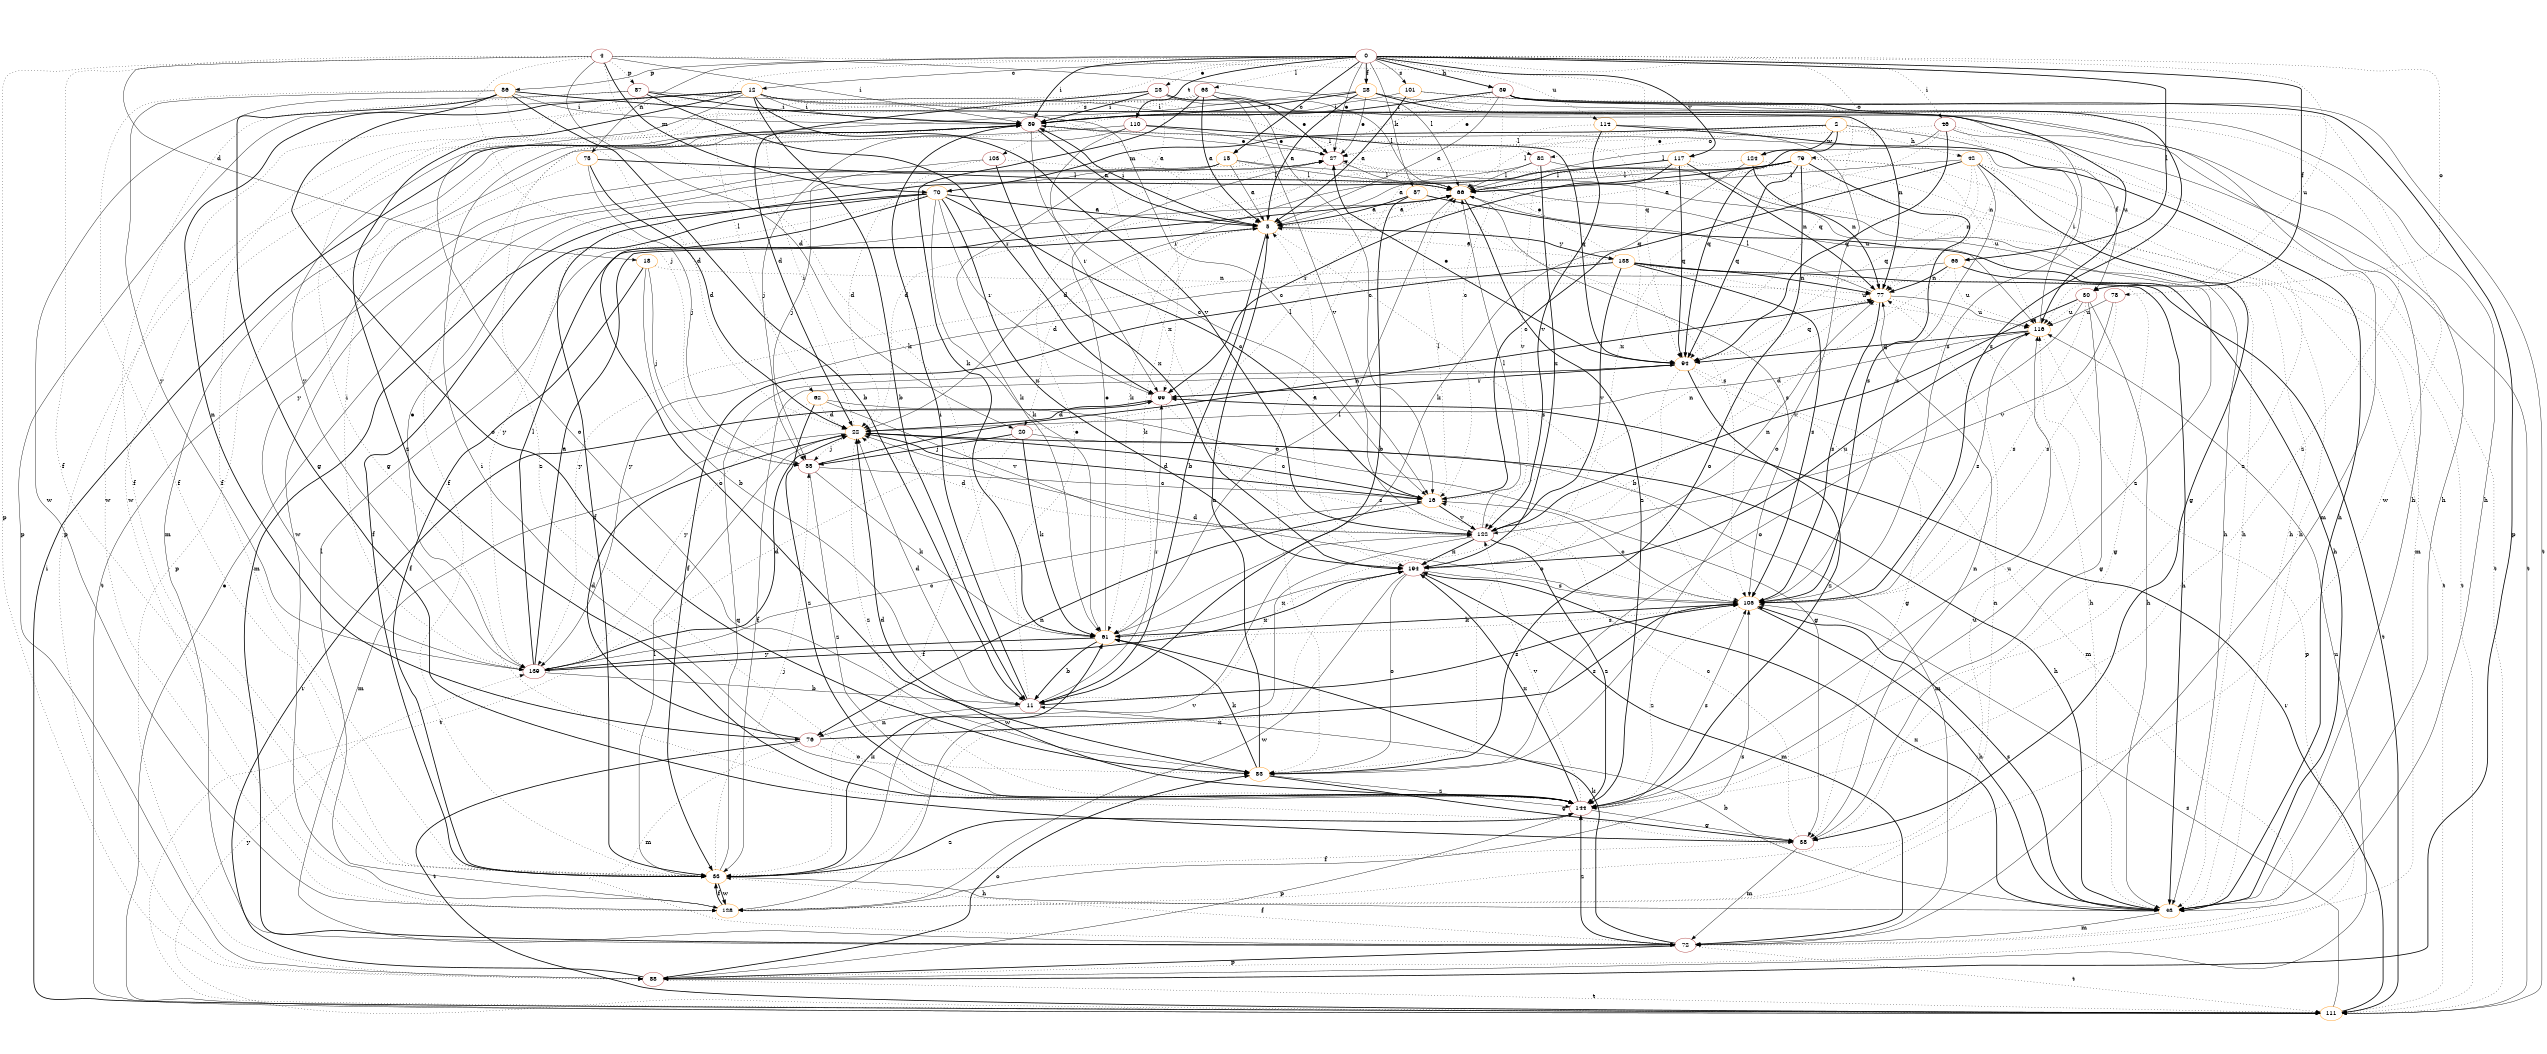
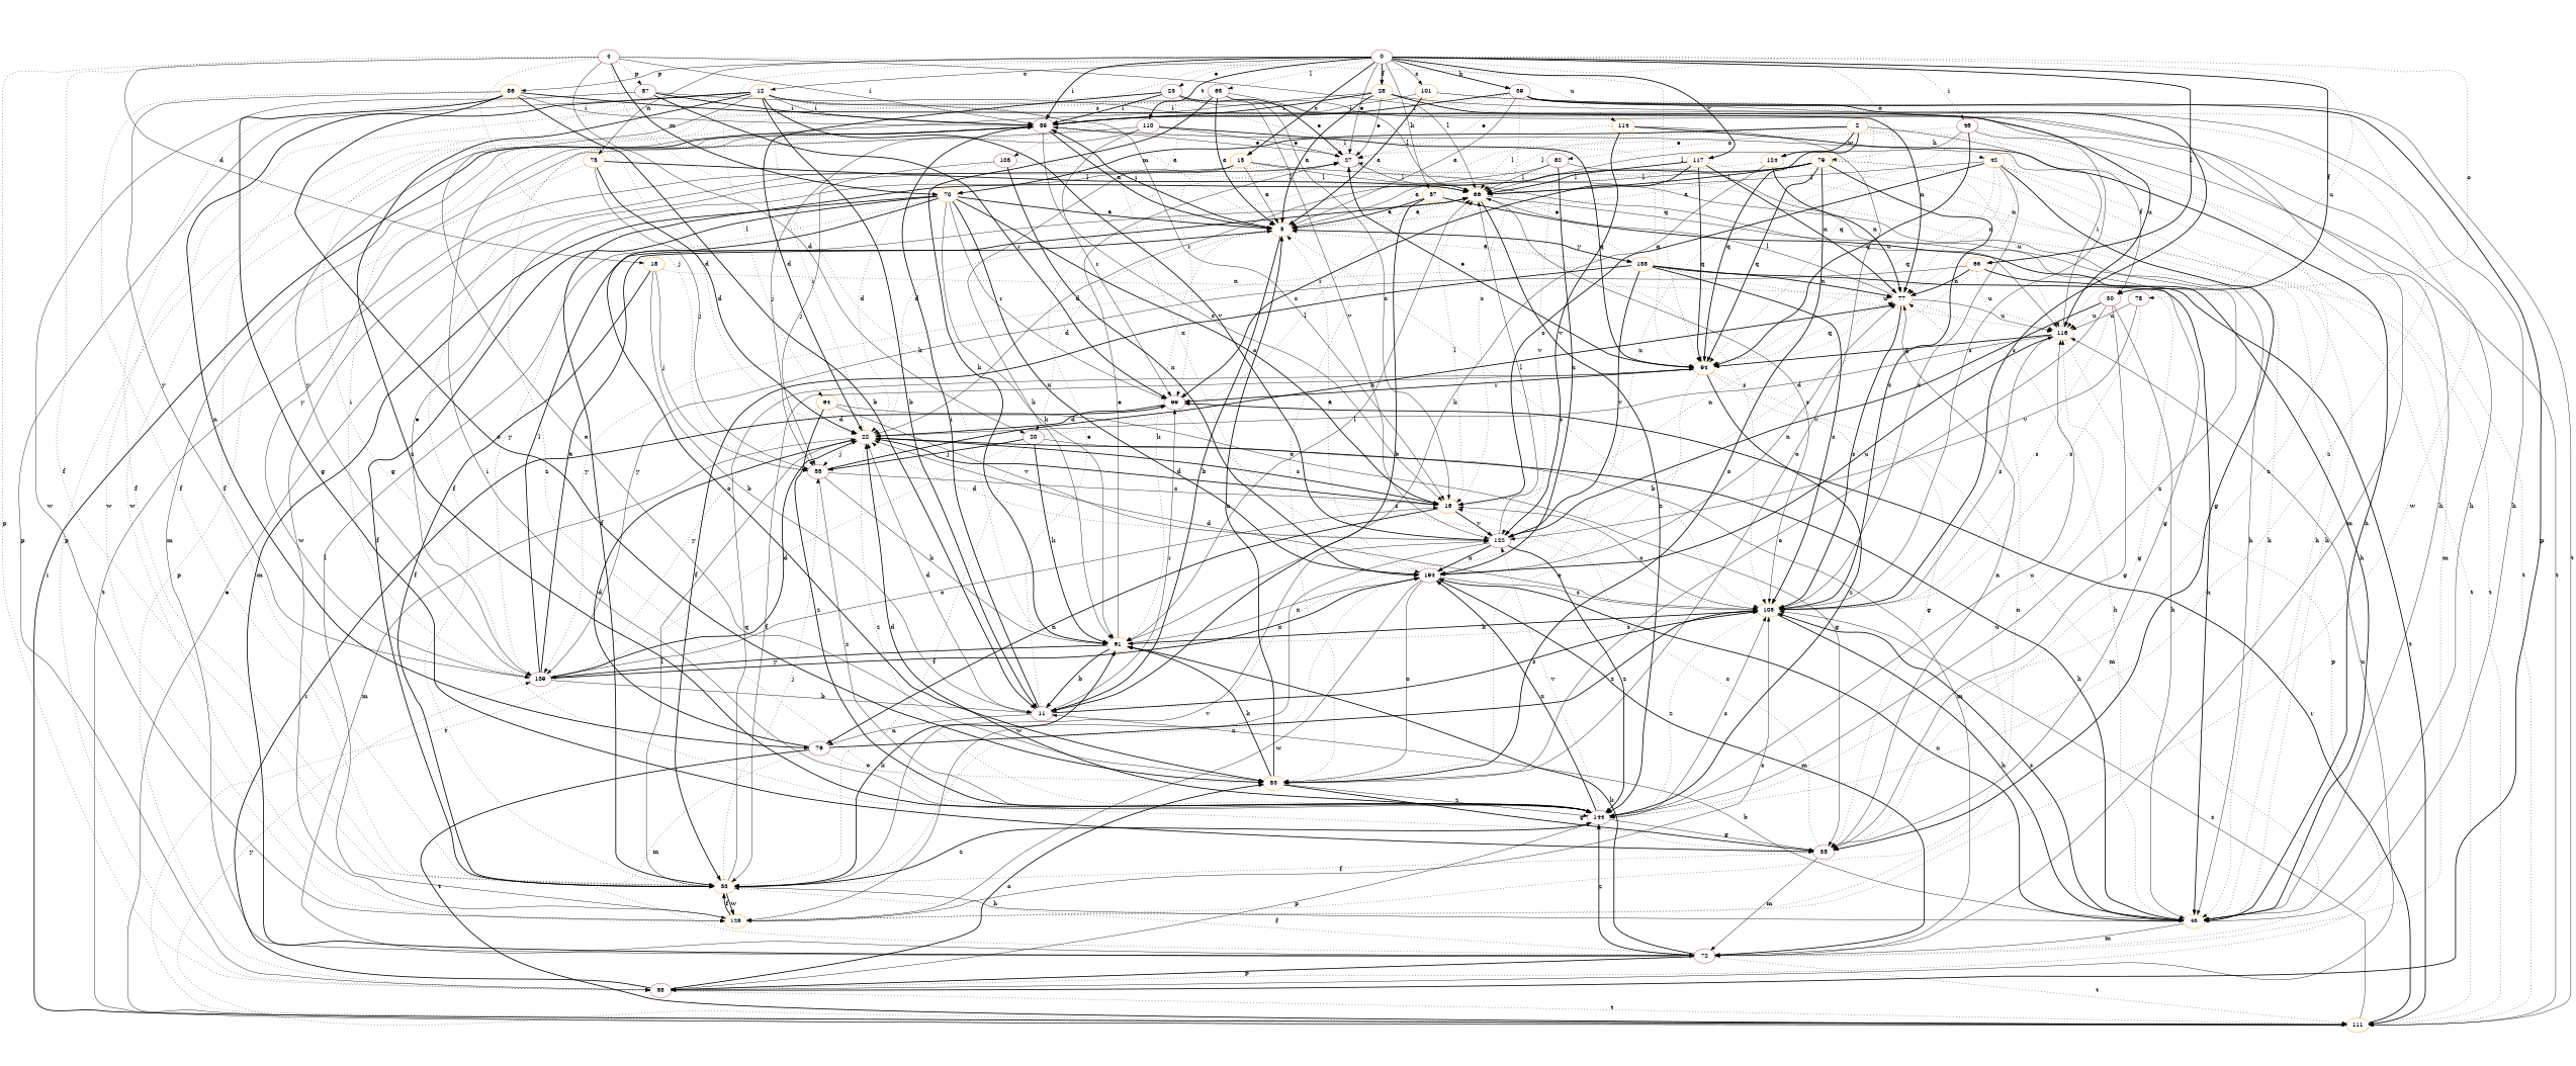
  strict digraph {
    node [color=darkorange]
    edge [style=bold]
    0 [color=brown]
    12
    15
    23 [color=brown]
    27 [color=brown]
    28
    30 [color=brown]
    39 [color=brown]
    46 [color=brown]
    n10 [color=brown label=89]
    57
    63 [color=brown]
-   64 [label=62]
+   64
    65
    75
    78 [color=brown]
    79
    86
    101
    103 [color=brown]
    110 [color=brown]
    114
    116
    117
    66
    83
    88 [color=brown]
    5
    11 [color=brown]
    76 [color=brown]
    16
    38 [color=brown]
    43
    122 [color=brown]
    128
    144 [color=brown]
    111
    61
    22
    72 [color=brown]
    n41 [color=brown label=194]
    105
    139 [color=brown]
    94
    33
    99 [color=brown]
    77
    55 [color=brown]
    2
    42
    70
    82 [color=brown]
    124
    4 [color=brown]
    18
    20 [color=brown]
    87 [color=brown]
    138
    0 -> 12 [label=c style=solid]
    0 -> 15 [label=c]
    0 -> 23 [label=e style=dotted]
    0 -> 27 [label=e style=solid]
    0 -> 28 [label=f]
    0 -> 30 [label=f]
    0 -> 39 [label=h]
    0 -> 46 [label=i style=dotted]
    0 -> n10 [label=i]
    0 -> 57 [label=k style=solid]
    0 -> 63 [label=l style=dotted]
    0 -> 64 [label=l style=dotted]
    0 -> 65 [label=l]
    0 -> 75 [label=n style=solid]
    0 -> 78 [label=o style=dotted]
    0 -> 79 [label=o style=dotted]
    0 -> 86 [label=p style=solid]
    0 -> 101 [label=s style=solid]
    0 -> 103 [label=s style=dotted]
    0 -> 110 [label=t]
    0 -> 114 [label=u style=dotted]
    0 -> 116 [label=u style=dotted]
    0 -> 117 [label=v]
    12 -> n10 [label=i style=solid]
    12 -> 66 [label=l style=dotted]
    12 -> 83 [label=o style=solid]
    12 -> 88 [label=p style=solid]
    12 -> 5 [label=a style=dotted]
    12 -> 11 [label=b]
    12 -> 76 [label=n]
    12 -> 16 [label=c style=solid]
    12 -> 38 [label=g style=dotted]
    12 -> 43 [label=h style=solid]
    12 -> 122 [label=v]
    12 -> 128 [label=w style=dotted]
    12 -> 144 [label=z]
    15 -> 116 [label=u style=solid]
    15 -> 66 [label=l style=dotted]
    15 -> 5 [label=a style=solid]
    15 -> 43 [label=h style=solid]
    15 -> 128 [label=w style=solid]
    15 -> 111 [label=t style=solid]
    15 -> 61 [label=k style=solid]
    23 -> 27 [label=e]
    23 -> n10 [label=i]
    23 -> 128 [label=w style=dotted]
    23 -> 22 [label=d]
    23 -> 72 [label=m style=solid]
    23 -> n41 [label=x style=dotted]
    27 -> 66 [label=l style=solid]
    27 -> 43 [label=h style=dotted]
-   27 -> 61 [label=k style=dotted]
    27 -> 105 [label=s style=dotted]
    28 -> 27 [label=e style=solid]
    28 -> n10 [label=i]
    28 -> 116 [label=u]
    28 -> 5 [label=a]
    28 -> 43 [label=h style=solid]
    28 -> 144 [label=z style=dotted]
    28 -> 139 [label=y style=solid]
    30 -> 116 [label=u style=dotted]
    30 -> 83 [label=o style=solid]
    30 -> 38 [label=g style=solid]
    30 -> 43 [label=h style=solid]
    30 -> 122 [label=v]
    30 -> 105 [label=s style=dotted]
    39 -> 27 [label=e style=dotted]
    39 -> n10 [label=i]
    39 -> 88 [label=p]
    39 -> 5 [label=a style=solid]
    39 -> 16 [label=c style=dotted]
    39 -> 111 [label=t style=solid]
    39 -> 105 [label=s]
    39 -> 94 [label=q style=dotted]
    39 -> 33 [label=f style=dotted]
    39 -> 99 [label=r style=dotted]
    46 -> 27 [label=e style=dotted]
    46 -> 66 [label=l style=solid]
    46 -> 144 [label=z style=dotted]
    46 -> 111 [label=t style=solid]
    46 -> n41 [label=x style=dotted]
    46 -> 94 [label=q]
    46 -> 77 [label=n style=dotted]
    n10 -> 27 [label=e style=solid]
    n10 -> 5 [label=a]
    n10 -> 16 [label=c style=solid]
    n10 -> 144 [label=z style=dotted]
    n10 -> 72 [label=m style=solid]
    n10 -> 94 [label=q style=dotted]
    57 -> 5 [label=a]
    57 -> 11 [label=b]
    57 -> 43 [label=h]
    63 -> n10 [label=i style=dotted]
    63 -> 66 [label=l style=solid]
    63 -> 88 [label=p style=dotted]
    63 -> 5 [label=a]
    63 -> 16 [label=c style=solid]
    63 -> 122 [label=v style=solid]
    63 -> 61 [label=k]
    63 -> 33 [label=f style=dotted]
    64 -> 38 [label=g style=solid]
    64 -> 122 [label=v style=solid]
    64 -> 144 [label=z]
    64 -> 22 [label=d style=dotted]
    64 -> 139 [label=y style=dotted]
    65 -> 116 [label=u style=dotted]
    65 -> 11 [label=b style=dotted]
    65 -> 111 [label=t]
    65 -> 139 [label=y style=solid]
    65 -> 77 [label=n]
    75 -> 66 [label=l]
    75 -> 88 [label=p style=dotted]
    75 -> 22 [label=d]
    75 -> 55 [label=j style=solid]
    78 -> 116 [label=u style=solid]
    78 -> 122 [label=v style=solid]
    78 -> 105 [label=s style=dotted]
    79 -> 116 [label=u style=dotted]
    79 -> 66 [label=l]
    79 -> 83 [label=o]
    79 -> 5 [label=a style=dotted]
    79 -> 111 [label=t style=dotted]
    79 -> 22 [label=d style=solid]
    79 -> 105 [label=s]
    79 -> 94 [label=q]
    79 -> 33 [label=f]
    86 -> n10 [label=i style=solid]
    86 -> 83 [label=o]
    86 -> 11 [label=b]
    86 -> 38 [label=g]
    86 -> 22 [label=d style=dotted]
    86 -> 139 [label=y style=solid]
    86 -> 33 [label=f style=dotted]
    86 -> 77 [label=n]
    101 -> n10 [label=i style=solid]
    101 -> 5 [label=a]
    101 -> 128 [label=w style=dotted]
    101 -> 105 [label=s style=solid]
    103 -> 66 [label=l style=dotted]
    103 -> 22 [label=d style=dotted]
    103 -> n41 [label=x]
    103 -> 55 [label=j style=solid]
    110 -> 27 [label=e style=solid]
    110 -> 139 [label=y style=solid]
    110 -> 94 [label=q]
    110 -> 99 [label=r style=solid]
    110 -> 55 [label=j style=solid]
-   114 -> 82 [label=l style=dotted]
+   114 -> 66 [label=l style=dotted]
    114 -> 83 [label=o style=solid]
    114 -> 43 [label=h]
    114 -> 122 [label=v]
    116 -> n10 [label=i style=solid]
    116 -> 88 [label=p style=dotted]
    116 -> 22 [label=d style=solid]
    116 -> 105 [label=s style=solid]
    116 -> 94 [label=q]
    117 -> 66 [label=l]
    117 -> 111 [label=t style=dotted]
    117 -> 22 [label=d style=dotted]
    117 -> 94 [label=q]
    117 -> 99 [label=r]
    117 -> 77 [label=n]
    66 -> 5 [label=a style=dotted]
+   66 -> 38 [label=g style=solid]
    66 -> 144 [label=z]
    66 -> 105 [label=s style=solid]
    83 -> 5 [label=a]
    83 -> 38 [label=g]
    83 -> 144 [label=z style=solid]
    83 -> 61 [label=k]
    88 -> 116 [label=u style=solid]
    88 -> 83 [label=o]
    88 -> 111 [label=t style=dotted]
    88 -> 99 [label=r]
    5 -> n10 [label=i]
    5 -> 11 [label=b]
    5 -> 61 [label=k style=dotted]
    5 -> 105 [label=s style=dotted]
    5 -> 20 [label=d style=dotted]
    5 -> 138 [label=y]
    11 -> 27 [label=e style=dotted]
    11 -> n10 [label=i]
    11 -> 76 [label=n style=solid]
    11 -> 22 [label=d style=solid]
    11 -> 105 [label=s]
    11 -> 99 [label=r style=solid]
    76 -> 83 [label=o style=dotted]
    76 -> 111 [label=t]
    76 -> 22 [label=d]
    76 -> 72 [label=m style=dotted]
    76 -> 105 [label=s]
    16 -> 66 [label=l style=dotted]
    16 -> 76 [label=n]
    16 -> 122 [label=v]
    16 -> 22 [label=d]
    16 -> 77 [label=n style=dotted]
    38 -> 16 [label=c style=dotted]
    38 -> 72 [label=m style=solid]
    38 -> 33 [label=f style=dotted]
    38 -> 77 [label=n style=solid]
    43 -> 11 [label=b style=solid]
    43 -> 72 [label=m style=solid]
    43 -> n41 [label=x]
    43 -> 105 [label=s]
    122 -> 66 [label=l style=solid]
    122 -> 128 [label=w style=solid]
    122 -> 144 [label=z]
    122 -> 22 [label=d style=dotted]
    122 -> n41 [label=x]
    128 -> 116 [label=u style=dotted]
    128 -> 66 [label=l style=solid]
    128 -> 105 [label=s style=solid]
    128 -> 33 [label=f]
    128 -> 77 [label=n style=dotted]
    144 -> n10 [label=i style=solid]
    144 -> 116 [label=u style=solid]
    144 -> 88 [label=p style=solid]
    144 -> 38 [label=g style=solid]
    144 -> 122 [label=v style=dotted]
    144 -> 22 [label=d]
    144 -> n41 [label=x]
    144 -> 105 [label=s style=solid]
    111 -> 27 [label=e style=solid]
    111 -> n10 [label=i]
    111 -> 105 [label=s style=solid]
    111 -> 139 [label=y style=dotted]
    111 -> 99 [label=r]
    61 -> 27 [label=e style=solid]
    61 -> 66 [label=l style=solid]
    61 -> 11 [label=b]
    61 -> n41 [label=x style=solid]
    61 -> 105 [label=s style=dotted]
    61 -> 139 [label=y]
    22 -> n10 [label=i style=dotted]
    22 -> 16 [label=c]
    22 -> 43 [label=h]
    22 -> 144 [label=z style=dotted]
    22 -> 72 [label=m style=solid]
    22 -> 33 [label=l style=solid]
    22 -> 55 [label=j style=dotted]
    72 -> 88 [label=p]
    72 -> 144 [label=z]
    72 -> 111 [label=t style=dotted]
    72 -> 61 [label=k]
    72 -> 33 [label=f style=dotted]
    n41 -> 116 [label=u]
    n41 -> 83 [label=o style=solid]
    n41 -> 5 [label=a style=dotted]
    n41 -> 128 [label=w style=solid]
    n41 -> 72 [label=m]
    n41 -> 105 [label=s style=solid]
    n41 -> 77 [label=n style=solid]
    105 -> 16 [label=c style=solid]
    105 -> 43 [label=h]
    105 -> 144 [label=z style=dotted]
    105 -> 61 [label=k]
    105 -> 22 [label=d style=solid]
    139 -> 27 [label=e style=solid]
    139 -> n10 [label=i style=dotted]
    139 -> 66 [label=l]
    139 -> 5 [label=a]
    139 -> 11 [label=b style=solid]
    139 -> 16 [label=c style=solid]
    139 -> 22 [label=d]
    139 -> n41 [label=x]
    94 -> 27 [label=e]
    94 -> 83 [label=o style=dotted]
    94 -> 38 [label=g style=dotted]
    94 -> 144 [label=z]
    94 -> 72 [label=m style=dotted]
    94 -> 33 [label=f style=solid]
    94 -> 99 [label=r]
    33 -> 43 [label=h style=solid]
    33 -> 122 [label=v style=solid]
    33 -> 128 [label=w]
    33 -> 144 [label=z]
    33 -> 61 [label=k]
    33 -> n41 [label=x style=dotted]
    33 -> 94 [label=q style=solid]
    33 -> 55 [label=j style=dotted]
    99 -> 22 [label=d]
    99 -> 105 [label=s style=dotted]
    77 -> 116 [label=u style=solid]
    77 -> 66 [label=l style=solid]
    77 -> 43 [label=h style=dotted]
    77 -> 105 [label=s]
    77 -> 94 [label=q style=dotted]
    55 -> 16 [label=c style=solid]
    55 -> 144 [label=z style=solid]
    55 -> 61 [label=k style=solid]
    55 -> 77 [label=n]
    2 -> 30 [label=f style=solid]
    2 -> 66 [label=l style=dotted]
    2 -> 83 [label=o style=dotted]
    2 -> 111 [label=t style=dotted]
    2 -> 94 [label=q]
    2 -> 42 [label=h style=dotted]
    2 -> 70 [label=m]
    2 -> 82 [label=o style=dotted]
    2 -> 124 [label=w]
    42 -> 66 [label=l style=solid]
    42 -> 16 [label=c]
    42 -> 38 [label=g]
    42 -> 43 [label=h style=dotted]
    42 -> 72 [label=m style=dotted]
    42 -> 105 [label=s style=solid]
    42 -> 94 [label=q style=dotted]
    42 -> 77 [label=n style=dotted]
    70 -> 83 [label=o]
    70 -> 5 [label=a]
    70 -> 16 [label=c]
    70 -> 61 [label=k style=solid]
    70 -> 72 [label=m]
    70 -> n41 [label=x]
    70 -> 139 [label=y style=dotted]
    70 -> 33 [label=f]
    70 -> 99 [label=r style=solid]
    82 -> 66 [label=l style=solid]
    82 -> 5 [label=a style=solid]
    82 -> 122 [label=v style=dotted]
    82 -> 144 [label=z style=solid]
    82 -> n41 [label=x]
    124 -> 66 [label=l style=dotted]
    124 -> 43 [label=h style=dotted]
    124 -> 61 [label=k style=solid]
    124 -> 77 [label=n]
    4 -> n10 [label=i style=solid]
    4 -> 66 [label=l style=solid]
    4 -> 88 [label=p style=dotted]
    4 -> 61 [label=k style=dotted]
    4 -> 94 [label=q style=dotted]
    4 -> 33 [label=f style=dotted]
    4 -> 55 [label=j style=dotted]
    4 -> 70 [label=m]
    4 -> 18 [label=d style=solid]
    4 -> 20 [label=d style=solid]
    4 -> 87 [label=p style=dotted]
    18 -> 11 [label=b style=solid]
    18 -> 33 [label=f]
    18 -> 77 [label=n style=dotted]
    18 -> 55 [label=j style=solid]
    20 -> 66 [label=l style=dotted]
    20 -> 111 [label=t style=dotted]
    20 -> 61 [label=k]
    20 -> 72 [label=m style=solid]
    20 -> 33 [label=f style=dotted]
    20 -> 55 [label=j]
    87 -> n10 [label=i]
    87 -> 43 [label=h style=solid]
    87 -> 128 [label=w style=solid]
    87 -> 33 [label=f style=dotted]
    87 -> 99 [label=r]
    138 -> 27 [label=e style=dotted]
    138 -> 116 [label=u style=dotted]
    138 -> 5 [label=a style=dotted]
    138 -> 38 [label=g style=dotted]
    138 -> 43 [label=h]
    138 -> 122 [label=v]
    138 -> 105 [label=s]
    138 -> 139 [label=y style=dotted]
    138 -> 33 [label=f]
    138 -> 77 [label=n]
  }
